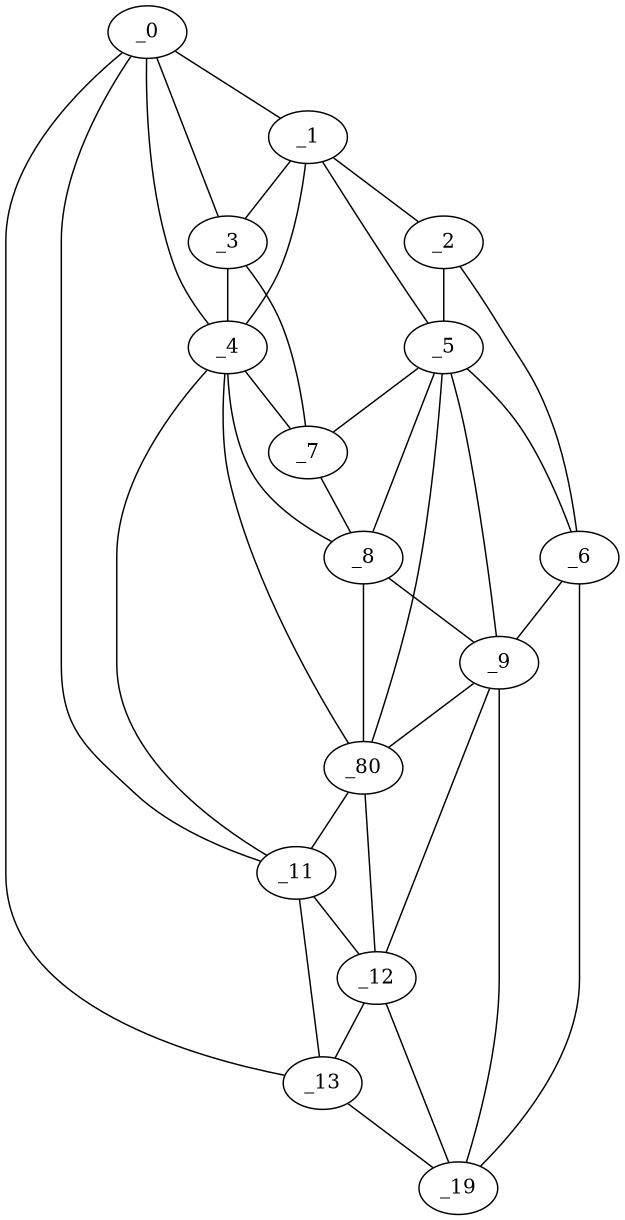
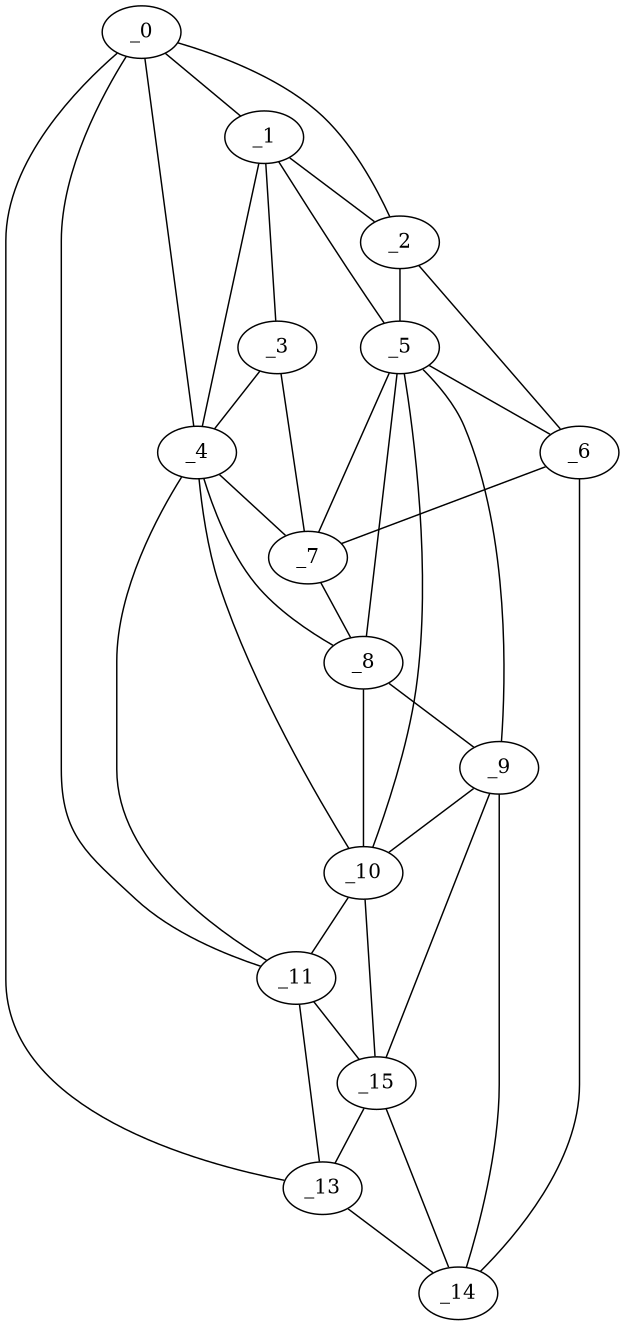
  graph {
    node [x=66 y=40]
    edge [valence=2]
    _0 [x=27 y=14]
    _1 [x=54 y=58]
    _2 [x=55 y=69]
    _4 [x=65]
    _11 [x=90 y=21]
    _13 [x=99 y=11]
    _3 [x=61 y=52]
    _5 [y=61]
    _6 [y=70]
    _7 [x=70 y=52]
    _8 [x=74 y=53]
-   _10 [x=89 label=_80]
-   _12 [x=96 y=43]
-   _14 [x=100 y=54 label=_19]
+   _10 [x=89]
+   _12 [x=96 y=43 label=_15]
+   _14 [x=100 y=54]
    _9 [x=82 y=57]
    _0 -- _1
-   _0 -- _3 [valence=1]
+   _0 -- _2 [valence=1]
    _0 -- _4
    _0 -- _11
    _0 -- _13 [valence=1]
    _1 -- _2 [valence=1]
    _1 -- _4 [valence=1]
    _1 -- _3 [valence=1]
    _1 -- _5
    _2 -- _5
    _2 -- _6 [valence=1]
    _4 -- _11
    _4 -- _7 [valence=1]
    _4 -- _8
    _4 -- _10 [valence=1]
    _11 -- _13
    _11 -- _12 [valence=1]
    _13 -- _14 [valence=1]
    _3 -- _4
    _3 -- _7 [valence=1]
    _5 -- _6
    _5 -- _7
    _5 -- _8 [valence=1]
    _5 -- _9
    _6 -- _14 [valence=1]
-   _6 -- _9
+   _6 -- _7
    _7 -- _8
    _8 -- _10
    _8 -- _9
    _10 -- _11
    _10 -- _5
    _10 -- _12
    _12 -- _13 [valence=1]
    _12 -- _14
    _9 -- _10
    _9 -- _12 [valence=1]
    _9 -- _14 [valence=1]
  }
